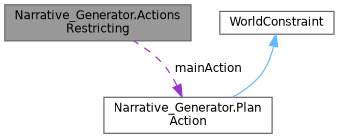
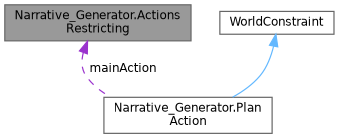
  digraph {
    node [color=gray40 fillcolor=white fontname=Helvetica fontsize=10 shape=box style=filled]
    edge [dir=back fontname=Helvetica fontsize=10 labelfontname=Helvetica labelfontsize=10]
    n1 [fillcolor=grey60 fontcolor=black height=0.2 label="Narrative_Generator.Actions\lRestricting" width=0.4]
    n2 [height=0.2 label=WorldConstraint width=0.4]
    n3 [height=0.2 label="Narrative_Generator.Plan\lAction" width=0.4]
    n2 -> n3 [color=steelblue1 style=solid]
-   n3 -> n1 [color=darkorchid3 label=" mainAction" style=dashed]
+   n1 -> n3 [color=darkorchid3 label=" mainAction" style=dashed]
  }
